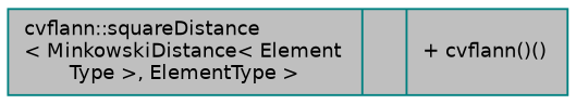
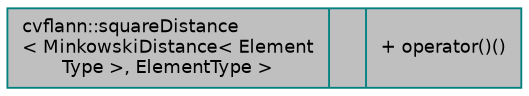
  digraph {
    rankdir=LR
-   n1 [color=teal fillcolor=grey75 fontcolor=black fontname=Helvetica fontsize=10 height=0.2 label="{cvflann::squareDistance\l\< MinkowskiDistance\< Element\lType \>, ElementType \>\n||+ cvflann()()\l}" shape=record style=filled width=0.4]
+   n1 [color=teal fillcolor=grey75 fontcolor=black fontname=Helvetica fontsize=10 height=0.2 label="{cvflann::squareDistance\l\< MinkowskiDistance\< Element\lType \>, ElementType \>\n||+ operator()()\l}" shape=record style=filled width=0.4]
  }
